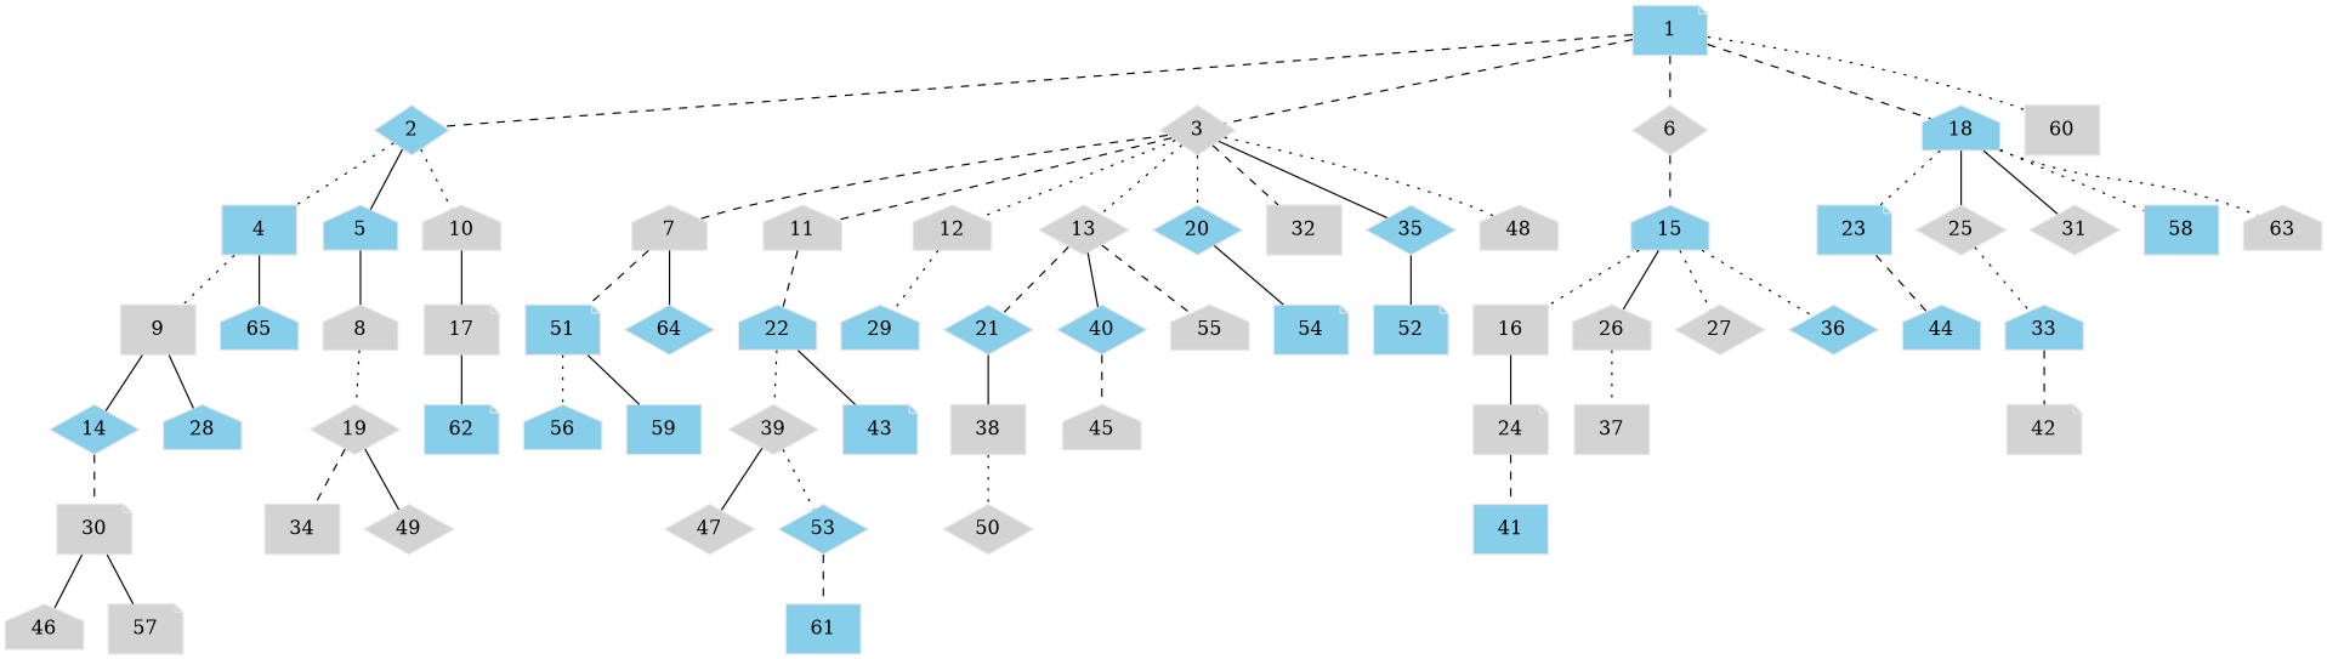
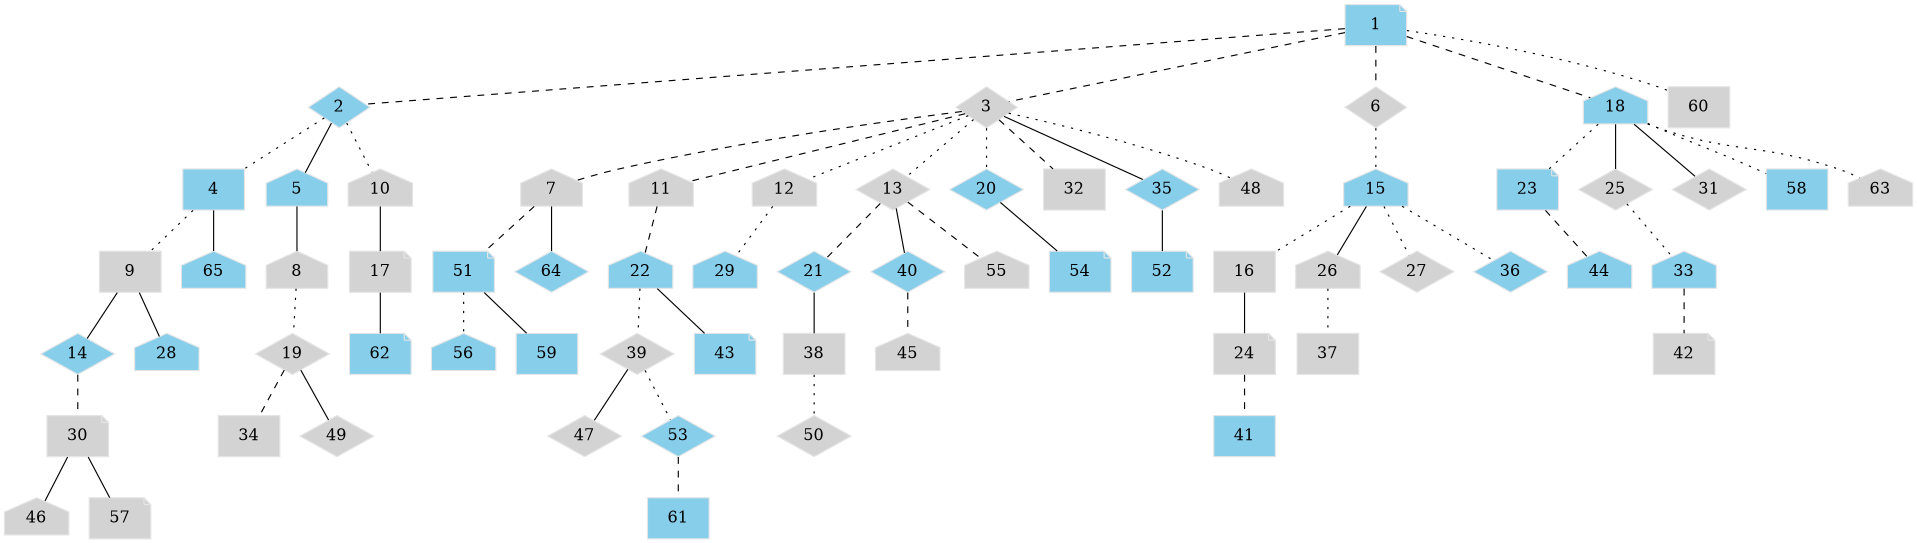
  graph {
    node [color=gray90 fillcolor=lightgrey shape=house style=filled]
    edge [style=dotted]
    1 [fillcolor=skyblue shape=note]
    2 [fillcolor=skyblue shape=diamond]
    3 [shape=diamond]
    6 [shape=diamond]
    18 [fillcolor=skyblue]
    60 [shape=box]
    4 [fillcolor=skyblue shape=box]
    5 [fillcolor=skyblue]
    10
    7
    11
    12
    13 [shape=diamond]
    20 [fillcolor=skyblue shape=diamond]
    32 [shape=box]
    35 [fillcolor=skyblue shape=diamond]
    48
    15 [fillcolor=skyblue]
    23 [fillcolor=skyblue shape=note]
    25 [shape=diamond]
    31 [shape=diamond]
    58 [fillcolor=skyblue shape=box]
    63
    9 [shape=box]
    65 [fillcolor=skyblue]
    8
    17 [shape=note]
    51 [fillcolor=skyblue shape=note]
    64 [fillcolor=skyblue shape=diamond]
    22 [fillcolor=skyblue]
    29 [fillcolor=skyblue]
    21 [fillcolor=skyblue shape=diamond]
    40 [fillcolor=skyblue shape=diamond]
    55
    54 [fillcolor=skyblue shape=note]
    52 [fillcolor=skyblue shape=note]
    14 [fillcolor=skyblue shape=diamond]
    28 [fillcolor=skyblue]
    19 [shape=diamond]
    16 [shape=box]
    26
    27 [shape=diamond]
    36 [fillcolor=skyblue shape=diamond]
    56 [fillcolor=skyblue]
    59 [fillcolor=skyblue shape=box]
    34 [shape=box]
    49 [shape=diamond]
    30 [shape=note]
    62 [fillcolor=skyblue shape=note]
    39 [shape=diamond]
    43 [fillcolor=skyblue shape=note]
    38 [shape=box]
    45
    46
    57 [shape=note]
    24 [shape=note]
    37 [shape=box]
    41 [fillcolor=skyblue shape=box]
    44 [fillcolor=skyblue]
    33 [fillcolor=skyblue]
    50 [shape=diamond]
    47 [shape=diamond]
    53 [fillcolor=skyblue shape=diamond]
    42 [shape=note]
    61 [fillcolor=skyblue shape=box]
    1 -- 2 [style=dashed]
    1 -- 3 [style=dashed]
    1 -- 6 [style=dashed]
    1 -- 18 [style=dashed]
    1 -- 60
    2 -- 4
    2 -- 5 [style=solid]
    2 -- 10
    3 -- 7 [style=dashed]
    3 -- 11 [style=dashed]
    3 -- 12
    3 -- 13
    3 -- 20
    3 -- 32 [style=dashed]
    3 -- 35 [style=solid]
    3 -- 48
-   6 -- 15 [style=dashed]
+   6 -- 15
    18 -- 23
    18 -- 25 [style=solid]
    18 -- 31 [style=solid]
    18 -- 58
    18 -- 63
    4 -- 9
    4 -- 65 [style=solid]
    5 -- 8 [style=solid]
    10 -- 17 [style=solid]
    7 -- 51 [style=dashed]
    7 -- 64 [style=solid]
    11 -- 22 [style=dashed]
    12 -- 29
    13 -- 21 [style=dashed]
    13 -- 40 [style=solid]
    13 -- 55 [style=dashed]
    20 -- 54 [style=solid]
    35 -- 52 [style=solid]
    15 -- 16
    15 -- 26 [style=solid]
    15 -- 27
    15 -- 36
    23 -- 44 [style=dashed]
    25 -- 33
    9 -- 14 [style=solid]
    9 -- 28 [style=solid]
    8 -- 19
    17 -- 62 [style=solid]
    51 -- 56
    51 -- 59 [style=solid]
    22 -- 39
    22 -- 43 [style=solid]
    21 -- 38 [style=solid]
    40 -- 45 [style=dashed]
    14 -- 30 [style=dashed]
    19 -- 34 [style=dashed]
    19 -- 49 [style=solid]
    16 -- 24 [style=solid]
    26 -- 37
    30 -- 46 [style=solid]
    30 -- 57 [style=solid]
    39 -- 47 [style=solid]
    39 -- 53
    38 -- 50
    24 -- 41 [style=dashed]
    33 -- 42 [style=dashed]
    53 -- 61 [style=dashed]
  }
